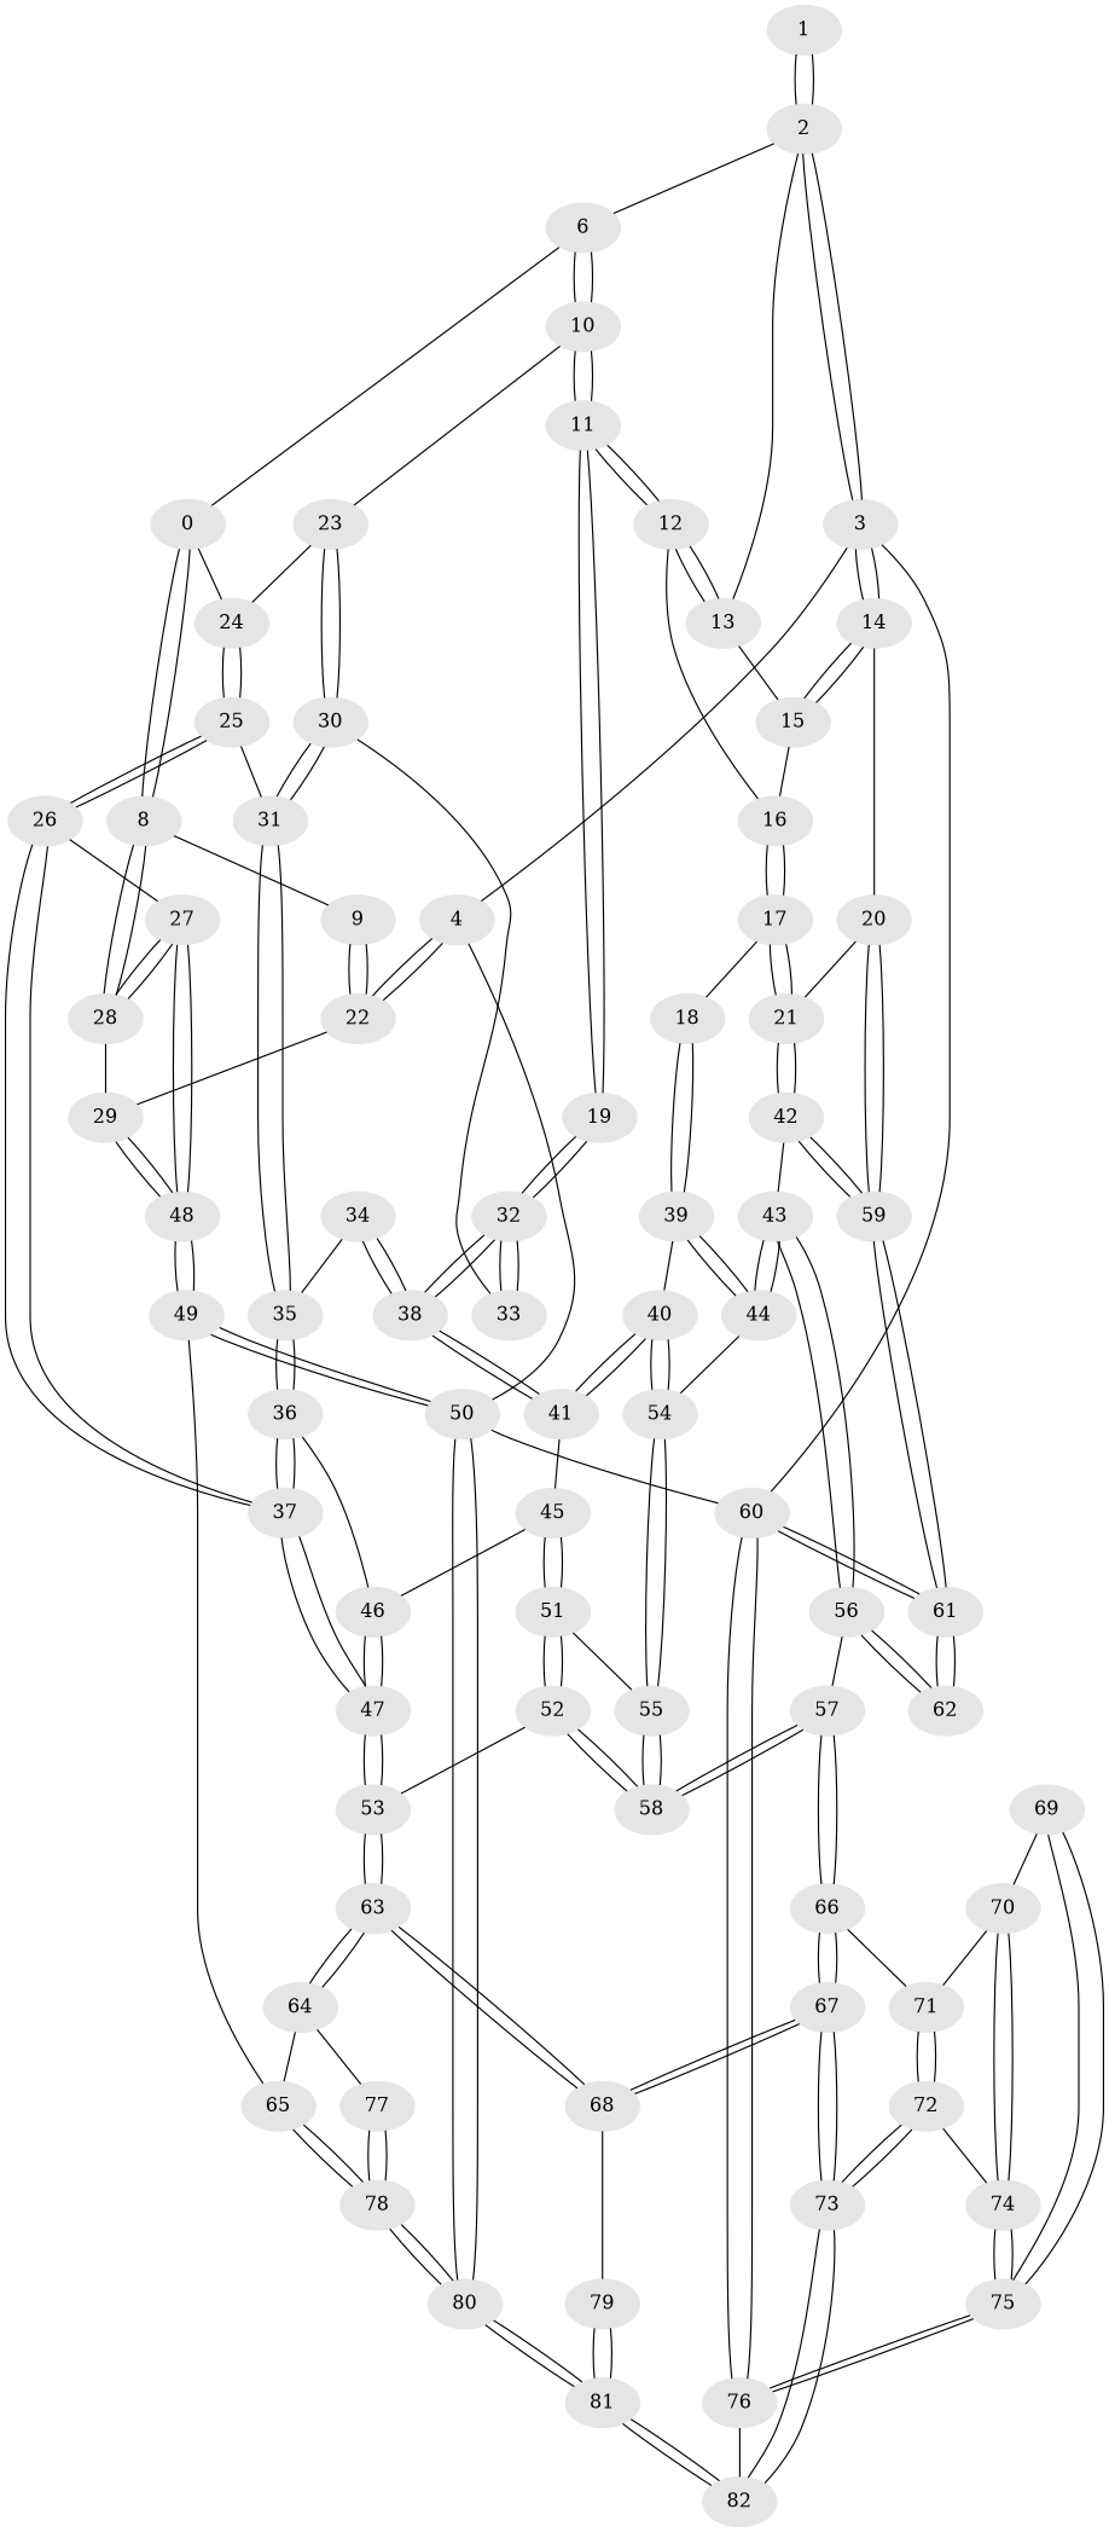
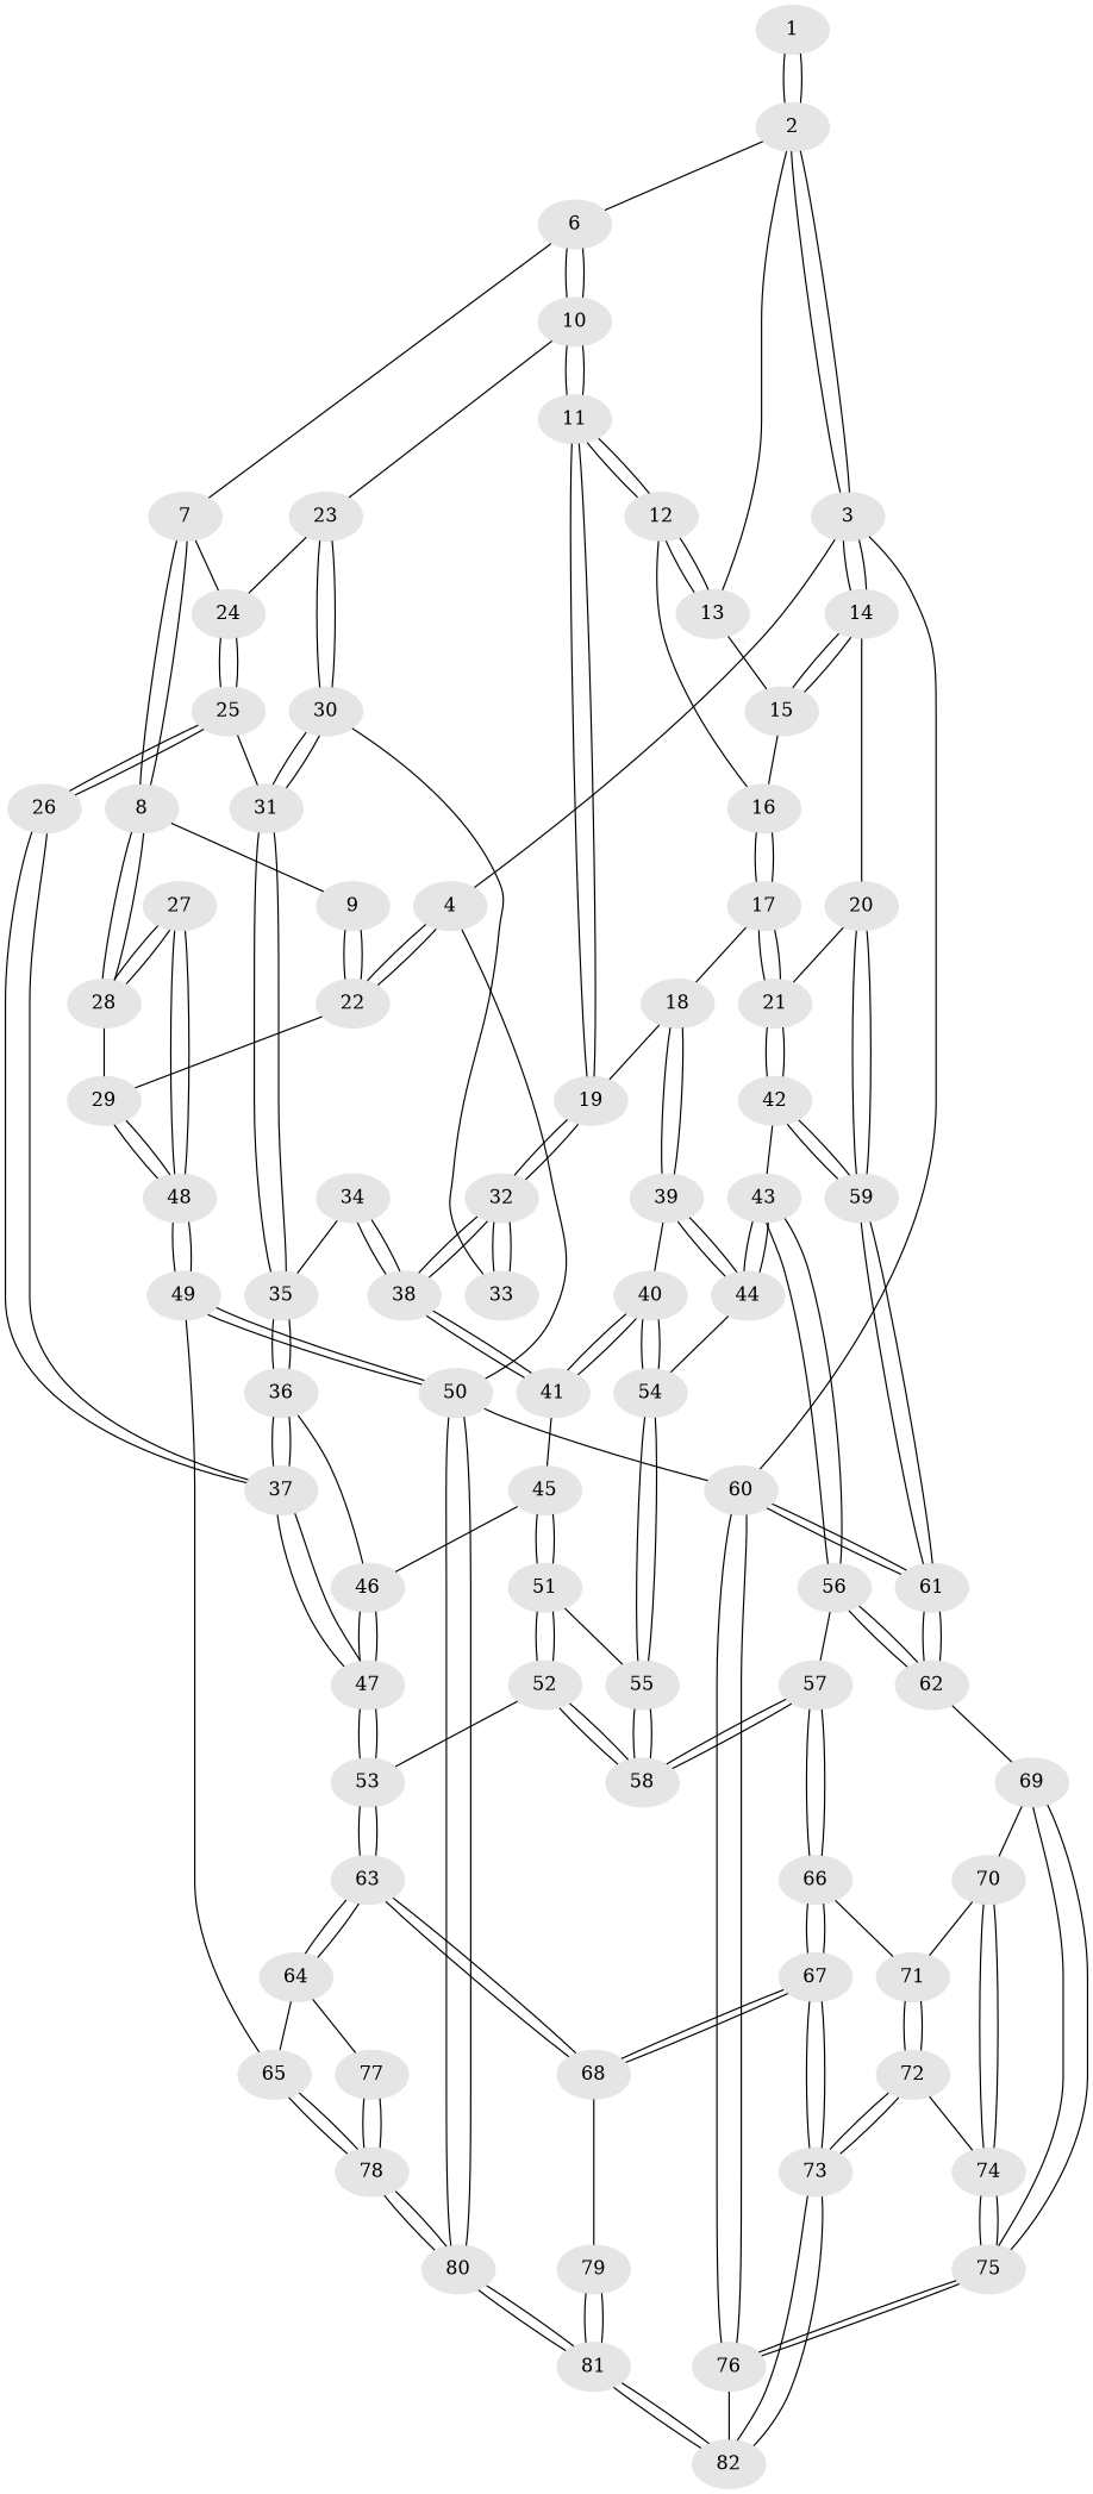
  graph {
    node [color=gray90 style=filled]
    1
    2
    6
    3
    13
-   7 [label=0]
+   7
    10
    4
    14
    60
    15
    22
    50
    20
    61
    76
    29
    80
    9
    8
    24
    11
    23
    28
    25
    12
    19
    30
    16
    32
    17
    21
    59
    18
    39
    42
    40
    44
    33
    38
    43
    48
    31
    26
    27
    37
    35
    47
    49
    36
    41
    34
    46
    53
    45
    54
    55
    51
    56
    57
    62
    52
    63
    65
    78
    81
    58
    64
    68
    66
    69
    67
    71
    82
    70
    75
    77
    79
    73
    72
    74
    1 -- 2
    1 -- 2
    2 -- 6
    2 -- 3
    2 -- 3
    2 -- 13
    6 -- 7
    6 -- 10
    6 -- 10
    3 -- 4
    3 -- 14
    3 -- 14
    3 -- 60
    13 -- 15
    7 -- 8
    7 -- 8
    7 -- 24
    10 -- 11
    10 -- 11
    10 -- 23
    4 -- 22
    4 -- 22
    4 -- 50
    14 -- 15
    14 -- 15
    14 -- 20
    60 -- 61
    60 -- 61
    60 -- 76
    60 -- 76
    15 -- 16
    22 -- 29
    50 -- 60
    50 -- 80
    50 -- 80
    20 -- 21
    20 -- 59
    20 -- 59
    61 -- 62
    61 -- 62
    76 -- 82
    29 -- 48
    29 -- 48
    80 -- 81
    80 -- 81
    9 -- 22
    9 -- 22
    8 -- 9
    8 -- 28
    8 -- 28
    24 -- 25
    24 -- 25
    11 -- 12
    11 -- 12
    11 -- 19
    11 -- 19
    23 -- 24
    23 -- 30
    23 -- 30
    28 -- 29
    25 -- 31
    25 -- 26
    25 -- 26
    12 -- 13
    12 -- 13
    12 -- 16
    19 -- 32
    19 -- 32
    30 -- 33
    30 -- 31
    30 -- 31
    16 -- 17
    16 -- 17
    32 -- 33
    32 -- 33
    32 -- 38
    32 -- 38
    17 -- 21
    17 -- 21
    17 -- 18
    21 -- 42
    21 -- 42
    59 -- 61
    59 -- 61
+   18 -- 19
    18 -- 39
    18 -- 39
    39 -- 40
    39 -- 44
    39 -- 44
    42 -- 59
    42 -- 59
    42 -- 43
    40 -- 41
    40 -- 41
    40 -- 54
    40 -- 54
    44 -- 54
    38 -- 41
    38 -- 41
    43 -- 44
    43 -- 44
    43 -- 56
    43 -- 56
    48 -- 49
    48 -- 49
    31 -- 35
    31 -- 35
-   26 -- 27
    26 -- 37
    26 -- 37
    27 -- 28
    27 -- 28
    27 -- 48
    27 -- 48
    37 -- 47
    37 -- 47
    35 -- 36
    35 -- 36
    47 -- 53
    47 -- 53
    49 -- 50
    49 -- 50
    49 -- 65
    36 -- 37
    36 -- 37
    36 -- 46
    41 -- 45
    34 -- 38
    34 -- 38
    34 -- 35
    46 -- 47
    46 -- 47
    53 -- 63
    53 -- 63
    45 -- 46
    45 -- 51
    45 -- 51
    54 -- 55
    54 -- 55
    55 -- 58
    55 -- 58
    51 -- 55
    51 -- 52
    51 -- 52
    56 -- 57
    56 -- 62
    56 -- 62
    57 -- 58
    57 -- 58
    57 -- 66
    57 -- 66
+   62 -- 69
    52 -- 53
    52 -- 58
    52 -- 58
    63 -- 64
    63 -- 64
    63 -- 68
    63 -- 68
    65 -- 78
    65 -- 78
    78 -- 80
    78 -- 80
    81 -- 82
    81 -- 82
    64 -- 65
    64 -- 77
    68 -- 79
    66 -- 67
    66 -- 67
    66 -- 71
    69 -- 70
    69 -- 75
    69 -- 75
    67 -- 68
    67 -- 68
    67 -- 73
    67 -- 73
    71 -- 72
    71 -- 72
    70 -- 71
    70 -- 74
    70 -- 74
    75 -- 76
    75 -- 76
    77 -- 78
    77 -- 78
    79 -- 81
    79 -- 81
    73 -- 82
    73 -- 82
    72 -- 73
    72 -- 73
    72 -- 74
    74 -- 75
    74 -- 75
  }
